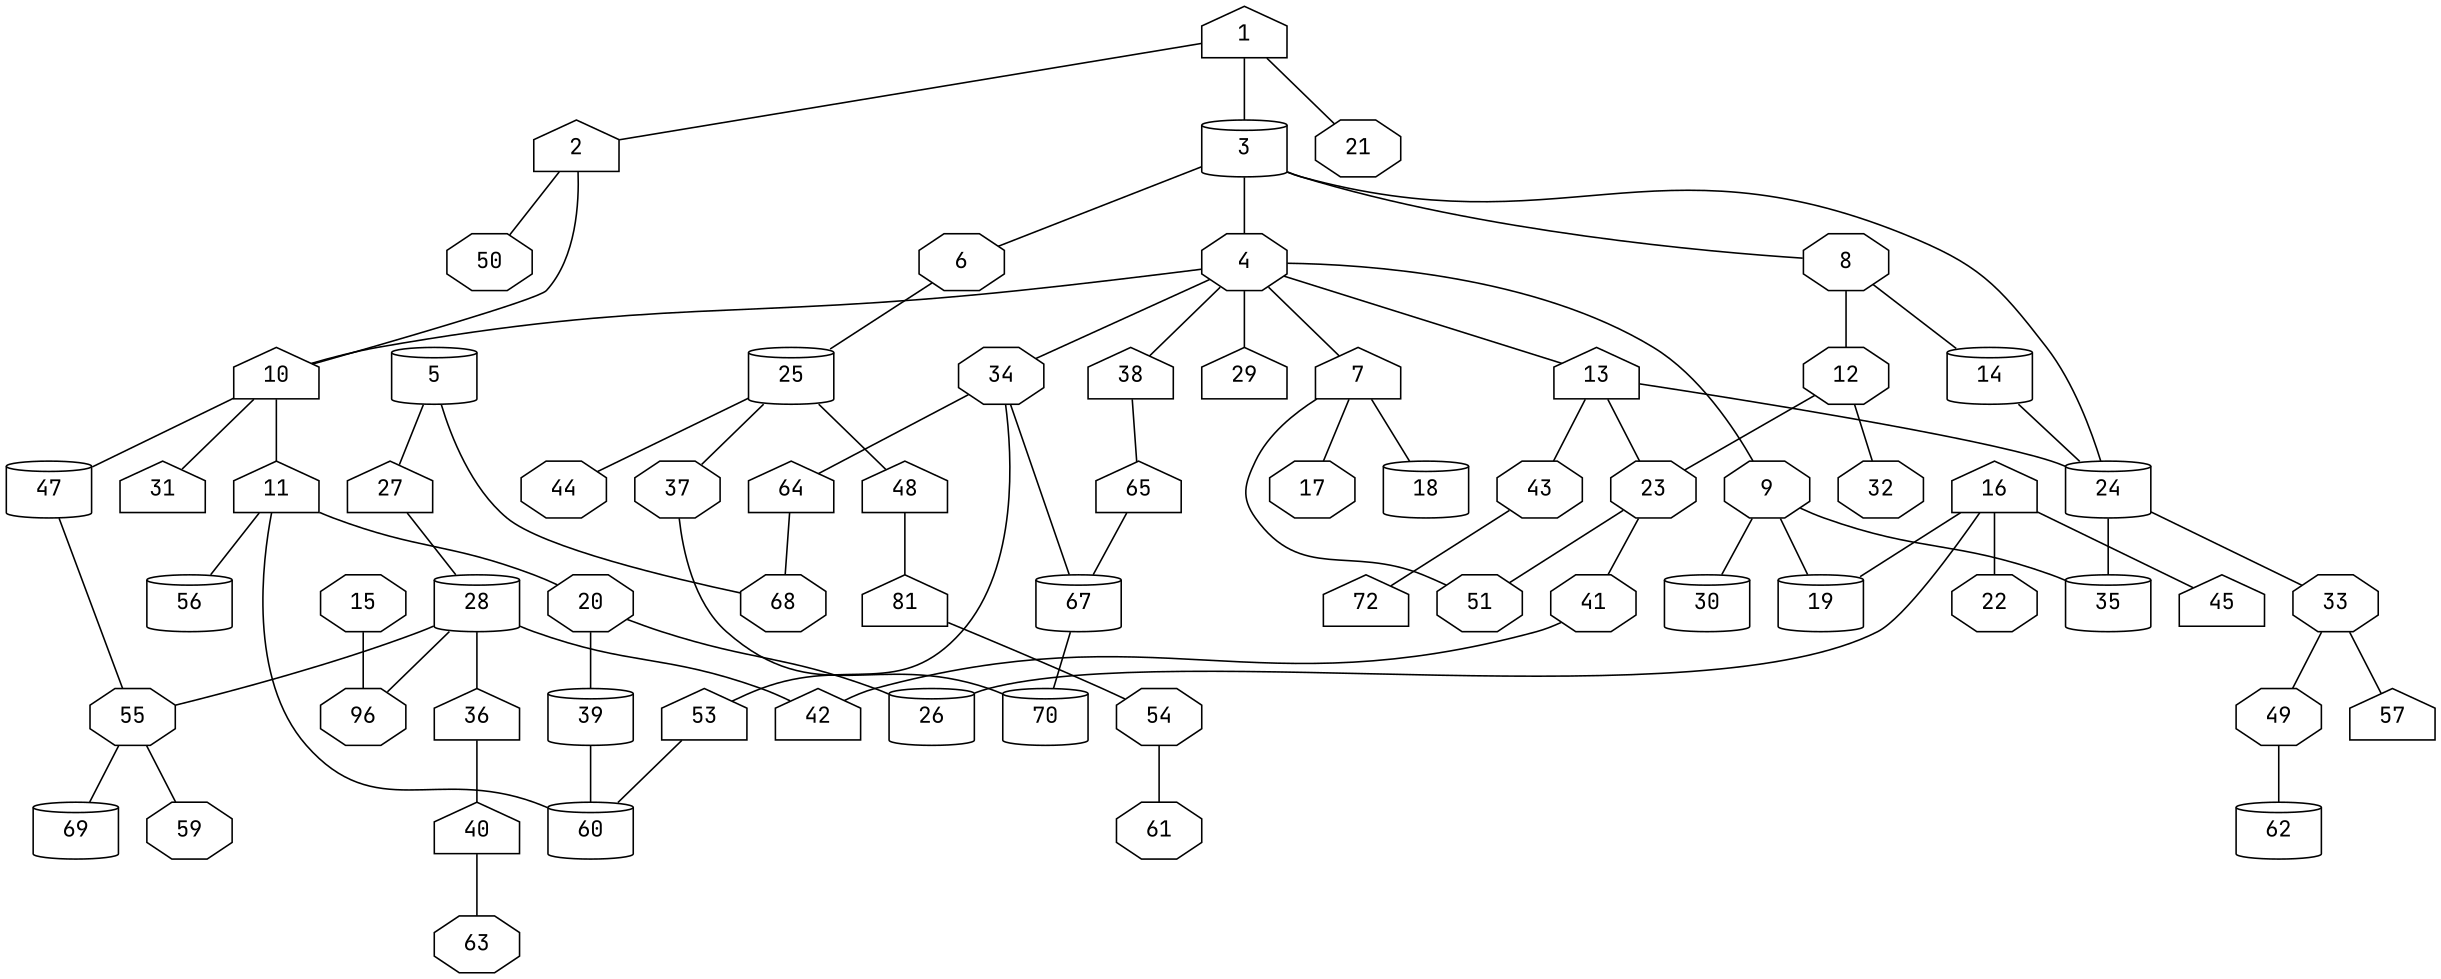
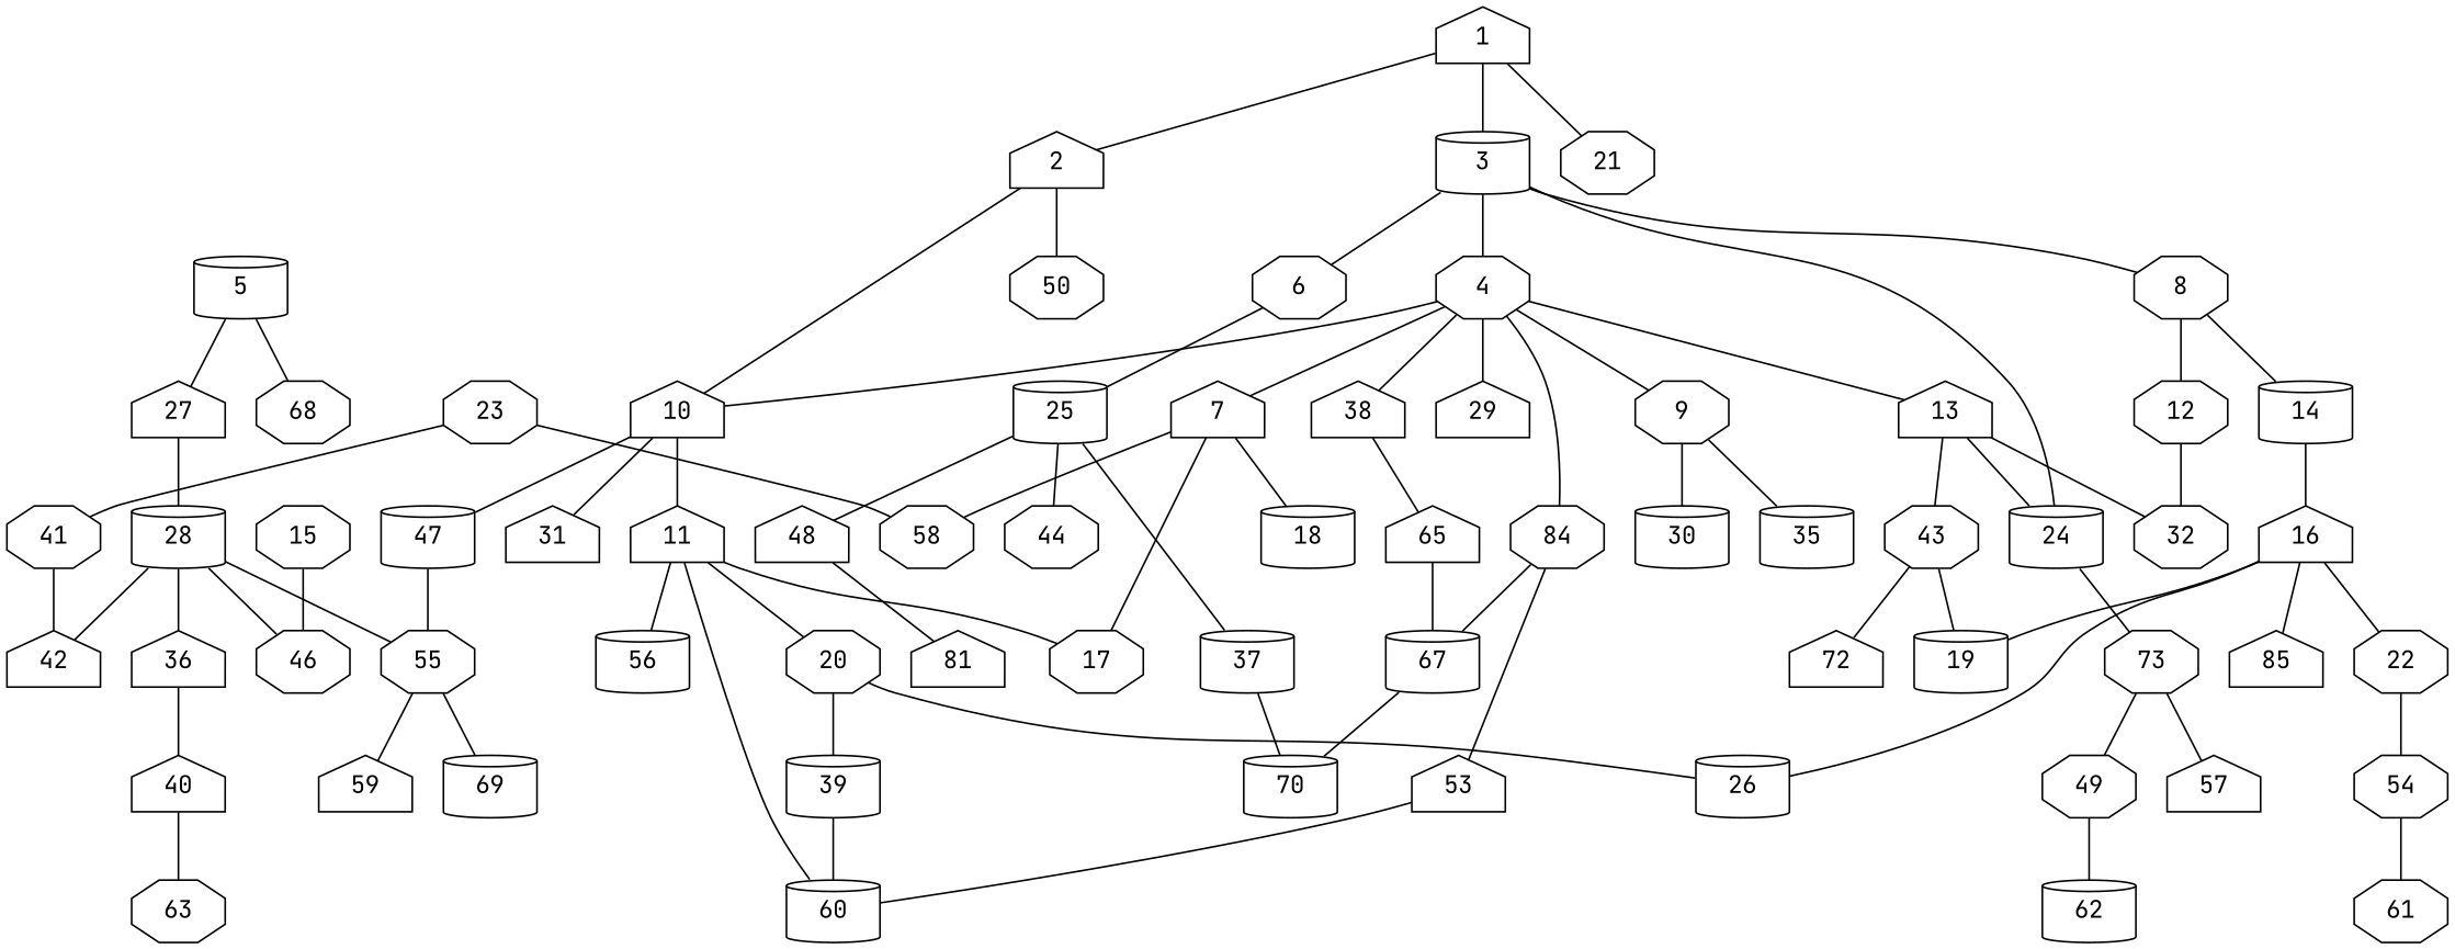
  graph {
    fontname="JetBrains Mono"
    node [fontname="JetBrains Mono" shape=octagon]
    edge [fontname="JetBrains Mono"]
    1 [shape=house]
    2 [shape=house]
    3 [shape=cylinder]
    21
    50
    10 [shape=house]
    4
    6
    8
    24 [shape=cylinder]
    5 [shape=cylinder]
    27 [shape=house]
    68
    7 [shape=house]
    9
    13 [shape=house]
    29 [shape=house]
-   34
+   34 [label=84]
    38 [shape=house]
    25 [shape=cylinder]
    12
    14 [shape=cylinder]
    35 [shape=cylinder]
-   33
+   33 [label=73]
    28 [shape=cylinder]
    17
    18 [shape=cylinder]
-   58 [label=51]
+   58
    19 [shape=cylinder]
    30 [shape=cylinder]
    11 [shape=house]
    31 [shape=house]
    47 [shape=cylinder]
    32
    43
    53 [shape=house]
-   64 [shape=house]
    67 [shape=cylinder]
    65 [shape=house]
-   37
+   37 [shape=cylinder]
    44
    48 [shape=house]
    23
    16 [shape=house]
    60 [shape=cylinder]
    49
    57 [shape=house]
    20
    56 [shape=cylinder]
    55
    n51 [label=72 shape=house]
    70 [shape=cylinder]
-   46 [label=96]
+   46
    42 [shape=house]
    36 [shape=house]
    n56 [label=81 shape=house]
    15
    41
    26 [shape=cylinder]
    22
-   45 [shape=house]
+   45 [shape=house label=85]
    39 [shape=cylinder]
-   59
+   59 [shape=house]
    69 [shape=cylinder]
    54
    61
    62 [shape=cylinder]
    40 [shape=house]
    63
    1 -- 2
    1 -- 3
    1 -- 21
    2 -- 50
    2 -- 10
    3 -- 4
    3 -- 6
    3 -- 8
    3 -- 24
    10 -- 11
    10 -- 31
    10 -- 47
    4 -- 10
    4 -- 7
    4 -- 9
    4 -- 13
    4 -- 29
    4 -- 34
    4 -- 38
    6 -- 25
    8 -- 12
    8 -- 14
-   24 -- 35
    24 -- 33
    5 -- 27
    5 -- 68
    27 -- 28
    7 -- 17
    7 -- 18
    7 -- 58
    9 -- 35
-   9 -- 19
+   43 -- 19
    9 -- 30
    13 -- 24
-   13 -- 23
+   13 -- 32
    13 -- 43
    34 -- 53
-   34 -- 64
    34 -- 67
    38 -- 65
    25 -- 37
    25 -- 44
    25 -- 48
    12 -- 32
-   12 -- 23
-   14 -- 24
+   14 -- 16
    33 -- 49
    33 -- 57
    28 -- 55
    28 -- 46
    28 -- 42
    28 -- 36
+   11 -- 17
    11 -- 60
    11 -- 20
    11 -- 56
    47 -- 55
    43 -- n51
    53 -- 60
-   64 -- 68
    67 -- 70
    65 -- 67
    37 -- 70
    48 -- n56
    23 -- 58
    23 -- 41
    16 -- 19
    16 -- 26
    16 -- 22
    16 -- 45
    49 -- 62
    20 -- 26
    20 -- 39
    55 -- 59
    55 -- 69
    36 -- 40
    15 -- 46
    41 -- 42
-   n56 -- 54
+   22 -- 54
    39 -- 60
    54 -- 61
    40 -- 63
  }
